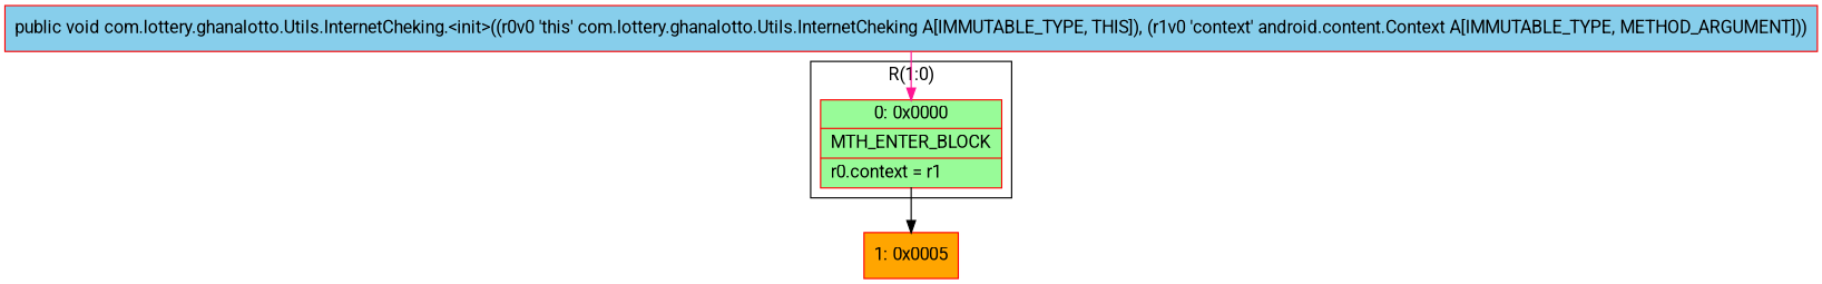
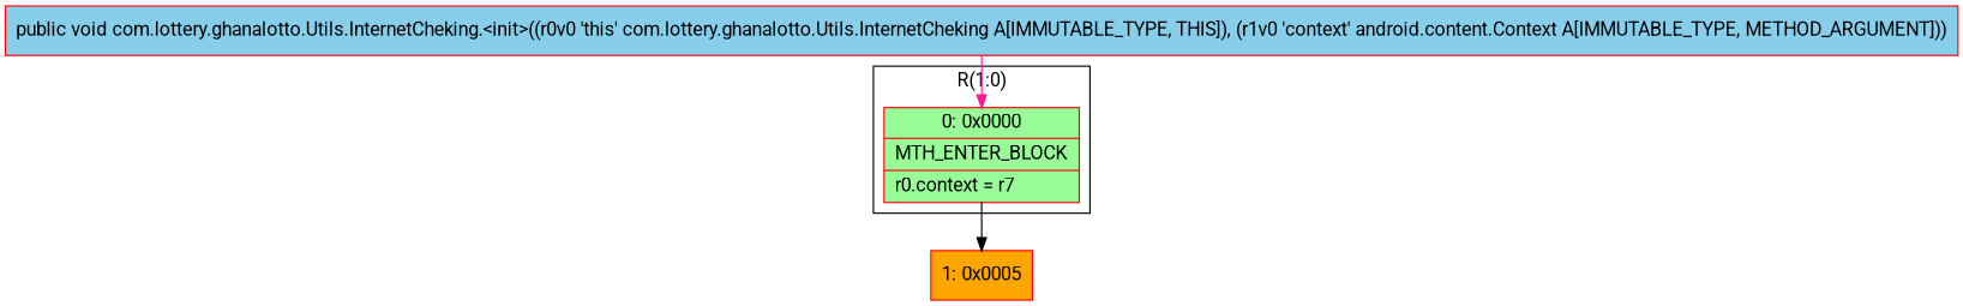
  digraph {
    fontname=Roboto
    node [color=red shape=record style=filled fontname=Roboto]
    edge [fontname=Roboto]
-   n1 [label="{0\:\ 0x0000|MTH_ENTER_BLOCK\l|r0.context = r1\l}" fillcolor=palegreen]
+   n1 [label="{0\:\ 0x0000|MTH_ENTER_BLOCK\l|r0.context = r7\l}" fillcolor=palegreen]
    n2 [label="{1\:\ 0x0005}" fillcolor=orange]
    n3 [label="{public void com.lottery.ghanalotto.Utils.InternetCheking.\<init\>((r0v0 'this' com.lottery.ghanalotto.Utils.InternetCheking A[IMMUTABLE_TYPE, THIS]), (r1v0 'context' android.content.Context A[IMMUTABLE_TYPE, METHOD_ARGUMENT])) }" fillcolor=skyblue]
    subgraph cluster_1 {
      label="R(1:0)"
      n1
    }
    n1 -> n2 [color=black]
    n3 -> n1 [color=deeppink]
  }
